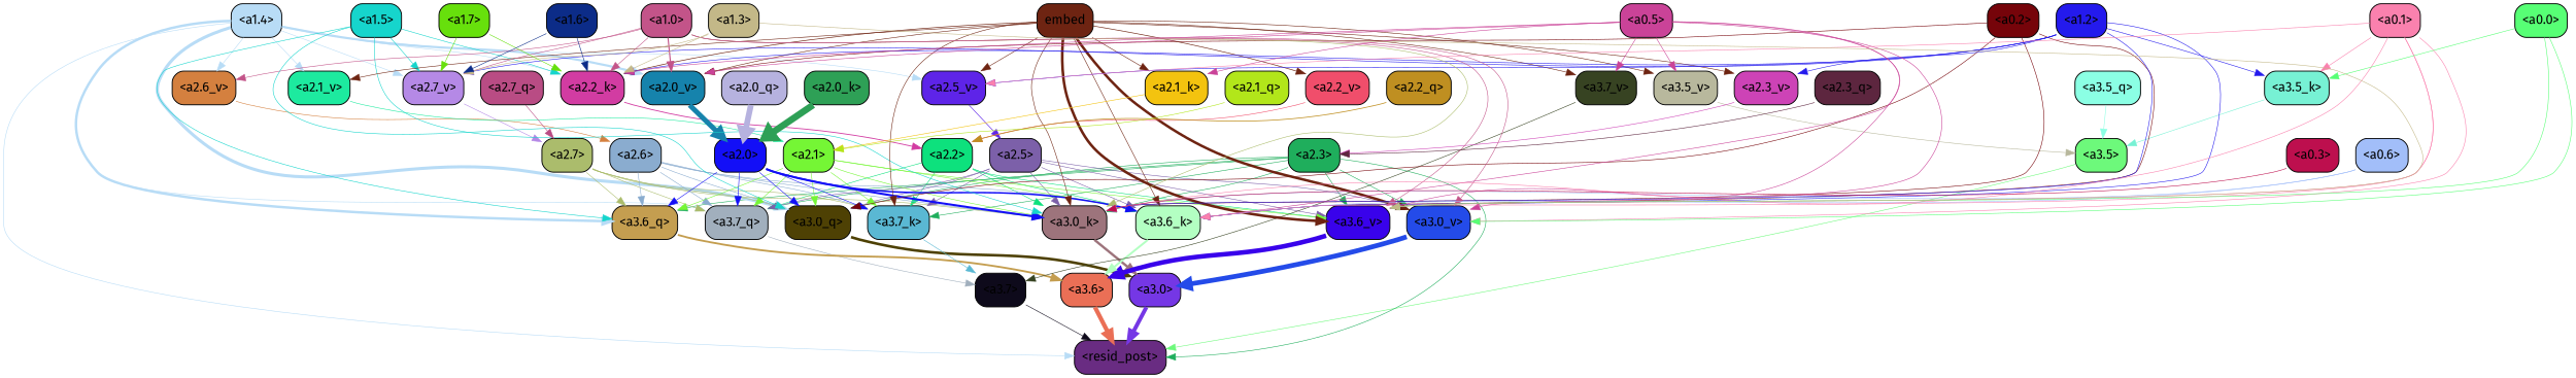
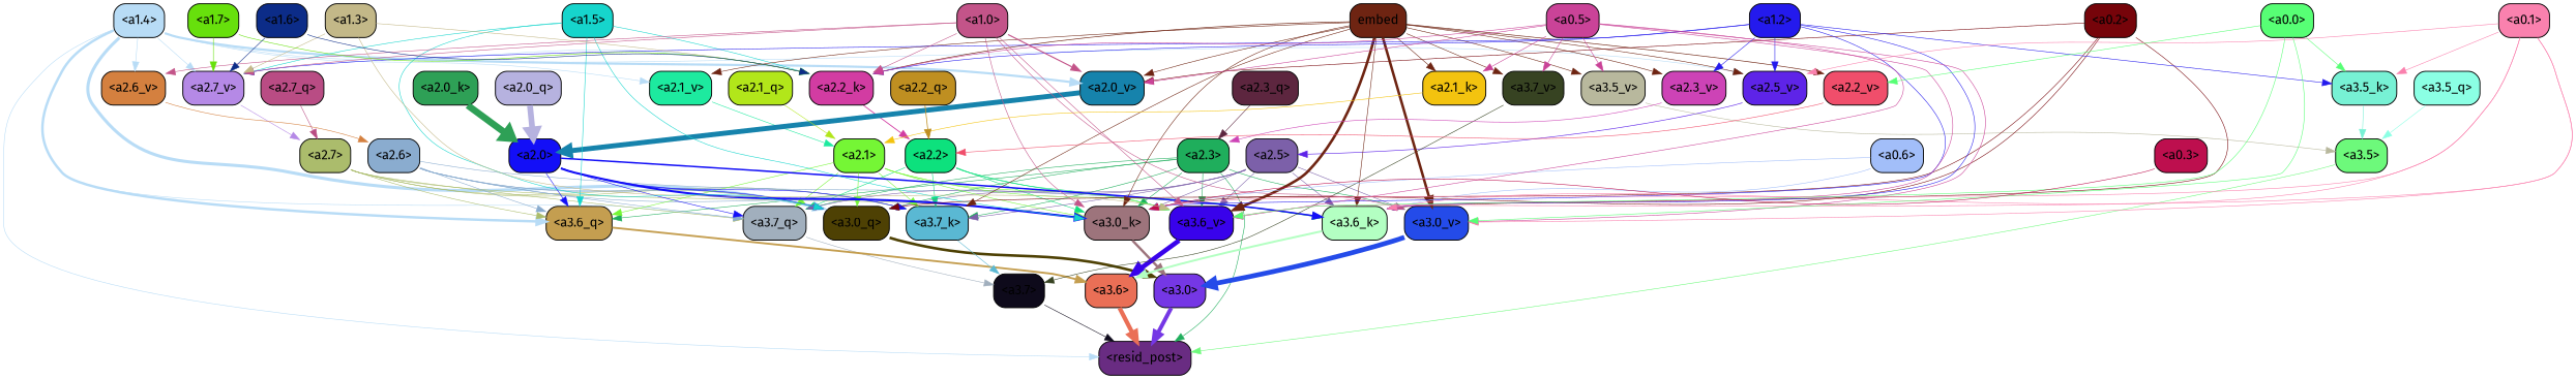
  strict digraph {
    fontname="Fira Sans"
    splines=true
    node [color=black fontname="Fira Sans" shape=box style="filled, rounded"]
    edge [color="#6e2412" fontname="Fira Sans" penwidth=0.6]
    "<a3.7>" [fillcolor="#0e0a1b"]
    "<resid_post>" [fillcolor="#692c82"]
    "<a3.6>" [fillcolor="#ea6f56"]
    "<a3.5>" [fillcolor="#6df97b"]
    "<a3.0>" [fillcolor="#7537e5"]
    "<a2.3>" [fillcolor="#1fae5c"]
    "<a3.7_q>" [fillcolor="#a1afbd"]
    "<a3.6_q>" [fillcolor="#c49e50"]
    "<a3.0_q>" [fillcolor="#4e4104"]
    "<a3.7_k>" [fillcolor="#5ab8d3"]
    "<a3.0_k>" [fillcolor="#9d747c"]
    "<a3.6_v>" [fillcolor="#3902eb"]
    "<a3.0_v>" [fillcolor="#244be9"]
    "<a1.4>" [fillcolor="#b8dcf6"]
    "<a2.2_k>" [fillcolor="#d23ca2"]
    "<a2.7_v>" [fillcolor="#b589e6"]
    "<a2.6_v>" [fillcolor="#d4803f"]
    "<a2.5_v>" [fillcolor="#5e24e8"]
    "<a2.1_v>" [fillcolor="#1dea9f"]
    "<a2.0_v>" [fillcolor="#1683ac"]
    "<a2.2>" [fillcolor="#0de17d"]
    "<a2.7>" [fillcolor="#abbc6c"]
    "<a2.6>" [fillcolor="#8aaccf"]
    "<a2.5>" [fillcolor="#7c60a9"]
    "<a2.1>" [fillcolor="#75f635"]
    "<a2.0>" [fillcolor="#130ff7"]
    "<a3.6_k>" [fillcolor="#b3ffc2"]
    "<a3.5_q>" [fillcolor="#8bffe4"]
    "<a3.5_k>" [fillcolor="#77f1d4"]
    "<a3.7_v>" [fillcolor="#374322"]
    "<a3.5_v>" [fillcolor="#b8b89d"]
    "<a1.5>" [fillcolor="#16d5cc"]
    "<a0.2>" [fillcolor="#76040a"]
    embed [fillcolor="#6e2412"]
    "<a2.1_k>" [fillcolor="#f3c30f"]
    "<a2.3_v>" [fillcolor="#cd43b6"]
    "<a2.2_v>" [fillcolor="#f04e6b"]
    "<a1.2>" [fillcolor="#241aed"]
    "<a1.0>" [fillcolor="#c35489"]
    "<a0.6>" [fillcolor="#a2bef9"]
    "<a0.5>" [fillcolor="#ca4398"]
    "<a0.1>" [fillcolor="#fa81ae"]
    "<a0.0>" [fillcolor="#57ff75"]
    "<a0.3>" [fillcolor="#bd0f4e"]
    "<a1.3>" [fillcolor="#c3b888"]
    "<a2.7_q>" [fillcolor="#b94c84"]
    "<a2.3_q>" [fillcolor="#5d263f"]
    "<a2.2_q>" [fillcolor="#bf8f21"]
    "<a2.1_q>" [fillcolor="#b2e61a"]
    "<a2.0_q>" [fillcolor="#b6b2df"]
    "<a2.0_k>" [fillcolor="#2ea056"]
    "<a1.7>" [fillcolor="#67e00c"]
    "<a1.6>" [fillcolor="#0c2c88"]
    "<a3.7>" -> "<resid_post>" [color="#0e0a1b"]
    "<a3.6>" -> "<resid_post>" [color="#ea6f56" penwidth=4.646730065345764]
    "<a3.5>" -> "<resid_post>" [color="#6df97b"]
    "<a3.0>" -> "<resid_post>" [color="#7537e5" penwidth=4.323132634162903]
    "<a2.3>" -> "<resid_post>" [color="#1fae5c"]
    "<a2.3>" -> "<a3.7_q>" [color="#1fae5c"]
    "<a2.3>" -> "<a3.6_q>" [color="#1fae5c"]
    "<a2.3>" -> "<a3.0_q>" [color="#1fae5c"]
    "<a2.3>" -> "<a3.7_k>" [color="#1fae5c"]
    "<a2.3>" -> "<a3.0_k>" [color="#1fae5c"]
    "<a2.3>" -> "<a3.6_v>" [color="#1fae5c"]
    "<a2.3>" -> "<a3.0_v>" [color="#1fae5c"]
    "<a3.7_q>" -> "<a3.7>" [color="#a1afbd"]
    "<a3.6_q>" -> "<a3.6>" [color="#c49e50" penwidth=2.03758105635643]
    "<a3.0_q>" -> "<a3.0>" [color="#4e4104" penwidth=2.8638100624084473]
    "<a3.7_k>" -> "<a3.7>" [color="#5ab8d3"]
    "<a3.0_k>" -> "<a3.0>" [color="#9d747c" penwidth=2.6274144649505615]
    "<a3.6_v>" -> "<a3.6>" [color="#3902eb" penwidth=5.002329230308533]
    "<a3.0_v>" -> "<a3.0>" [color="#244be9" penwidth=5.188832879066467]
    "<a1.4>" -> "<resid_post>" [color="#b8dcf6"]
    "<a1.4>" -> "<a3.7_q>" [color="#b8dcf6"]
    "<a1.4>" -> "<a3.6_q>" [color="#b8dcf6" penwidth=2.700703263282776]
    "<a1.4>" -> "<a3.0_q>" [color="#b8dcf6" penwidth=3.34255850315094]
    "<a1.4>" -> "<a2.2_k>" [color="#b8dcf6"]
    "<a1.4>" -> "<a2.7_v>" [color="#b8dcf6"]
    "<a1.4>" -> "<a2.6_v>" [color="#b8dcf6"]
    "<a1.4>" -> "<a2.5_v>" [color="#b8dcf6"]
    "<a1.4>" -> "<a2.1_v>" [color="#b8dcf6"]
    "<a1.4>" -> "<a2.0_v>" [color="#b8dcf6" penwidth=2.387977123260498]
    "<a2.2_k>" -> "<a2.2>" [color="#d23ca2" penwidth=0.9331893920898438]
    "<a2.7_v>" -> "<a2.7>" [color="#b589e6"]
    "<a2.6_v>" -> "<a2.6>" [color="#d4803f"]
    "<a2.5_v>" -> "<a2.5>" [color="#5e24e8" penwidth=0.6657319068908691]
    "<a2.1_v>" -> "<a2.1>" [color="#1dea9f"]
    "<a2.0_v>" -> "<a2.0>" [color="#1683ac" penwidth=5.380099236965179]
    "<a2.2>" -> "<a3.7_q>" [color="#0de17d"]
    "<a2.2>" -> "<a3.7_k>" [color="#0de17d"]
    "<a2.2>" -> "<a3.0_k>" [color="#0de17d"]
    "<a2.2>" -> "<a3.6_v>" [color="#0de17d"]
    "<a2.2>" -> "<a3.6_k>" [color="#0de17d"]
    "<a2.7>" -> "<a3.7_q>" [color="#abbc6c"]
    "<a2.7>" -> "<a3.6_q>" [color="#abbc6c"]
    "<a2.7>" -> "<a3.0_q>" [color="#abbc6c"]
    "<a2.7>" -> "<a3.7_k>" [color="#abbc6c"]
    "<a2.7>" -> "<a3.0_k>" [color="#abbc6c"]
    "<a2.6>" -> "<a3.7_q>" [color="#8aaccf"]
    "<a2.6>" -> "<a3.6_q>" [color="#8aaccf"]
    "<a2.6>" -> "<a3.0_q>" [color="#8aaccf"]
    "<a2.6>" -> "<a3.7_k>" [color="#8aaccf"]
    "<a2.6>" -> "<a3.0_k>" [color="#8aaccf"]
    "<a2.6>" -> "<a3.6_k>" [color="#8aaccf"]
    "<a2.5>" -> "<a3.7_q>" [color="#7c60a9"]
    "<a2.5>" -> "<a3.0_q>" [color="#7c60a9"]
    "<a2.5>" -> "<a3.7_k>" [color="#7c60a9"]
    "<a2.5>" -> "<a3.0_k>" [color="#7c60a9"]
    "<a2.5>" -> "<a3.6_v>" [color="#7c60a9"]
    "<a2.5>" -> "<a3.0_v>" [color="#7c60a9"]
    "<a2.5>" -> "<a3.6_k>" [color="#7c60a9"]
    "<a2.1>" -> "<a3.7_q>" [color="#75f635"]
    "<a2.1>" -> "<a3.6_q>" [color="#75f635"]
    "<a2.1>" -> "<a3.0_q>" [color="#75f635"]
    "<a2.1>" -> "<a3.7_k>" [color="#75f635"]
    "<a2.1>" -> "<a3.0_k>" [color="#75f635"]
    "<a2.1>" -> "<a3.6_v>" [color="#75f635"]
    "<a2.1>" -> "<a3.6_k>" [color="#75f635"]
    "<a2.0>" -> "<a3.7_q>" [color="#130ff7"]
    "<a2.0>" -> "<a3.6_q>" [color="#130ff7"]
    "<a2.0>" -> "<a3.0_q>" [color="#130ff7"]
    "<a2.0>" -> "<a3.7_k>" [color="#130ff7"]
    "<a2.0>" -> "<a3.0_k>" [color="#130ff7" penwidth=2.2218968719244003]
    "<a2.0>" -> "<a3.6_k>" [color="#130ff7" penwidth=1.6454488784074783]
    "<a3.6_k>" -> "<a3.6>" [color="#b3ffc2" penwidth=2.174198240041733]
    "<a3.5_q>" -> "<a3.5>" [color="#8bffe4"]
    "<a3.5_k>" -> "<a3.5>" [color="#77f1d4"]
    "<a3.7_v>" -> "<a3.7>" [color="#374322"]
    "<a3.5_v>" -> "<a3.5>" [color="#b8b89d"]
    "<a1.5>" -> "<a3.6_q>" [color="#16d5cc"]
    "<a1.5>" -> "<a3.0_q>" [color="#16d5cc"]
    "<a1.5>" -> "<a3.0_k>" [color="#16d5cc"]
    "<a1.5>" -> "<a2.2_k>" [color="#16d5cc"]
    "<a1.5>" -> "<a2.7_v>" [color="#16d5cc"]
    "<a0.2>" -> "<a3.0_q>" [color="#76040a"]
    "<a0.2>" -> "<a3.0_k>" [color="#76040a"]
    "<a0.2>" -> "<a2.0_v>" [color="#76040a"]
    "<a0.2>" -> "<a3.6_k>" [color="#76040a"]
    embed -> "<a3.7_k>"
    embed -> "<a3.0_k>"
    embed -> "<a3.6_v>" [penwidth=2.8301228284835815]
    embed -> "<a3.0_v>" [penwidth=2.7660785913467407]
    embed -> "<a2.2_k>" [penwidth=0.7099294662475586]
    embed -> "<a2.5_v>"
    embed -> "<a2.1_v>"
    embed -> "<a2.0_v>"
    embed -> "<a3.6_k>"
    embed -> "<a3.7_v>"
    embed -> "<a3.5_v>"
    embed -> "<a2.1_k>"
    embed -> "<a2.3_v>"
    embed -> "<a2.2_v>" [penwidth=0.6909599304199219]
    "<a2.1_k>" -> "<a2.1>" [color="#f3c30f"]
    "<a2.3_v>" -> "<a2.3>" [color="#cd43b6"]
    "<a2.2_v>" -> "<a2.2>" [color="#f04e6b"]
    "<a1.2>" -> "<a3.0_k>" [color="#241aed"]
    "<a1.2>" -> "<a2.2_k>" [color="#241aed"]
    "<a1.2>" -> "<a2.7_v>" [color="#241aed"]
    "<a1.2>" -> "<a2.5_v>" [color="#241aed"]
    "<a1.2>" -> "<a3.6_k>" [color="#241aed"]
    "<a1.2>" -> "<a3.5_k>" [color="#241aed"]
    "<a1.2>" -> "<a2.3_v>" [color="#241aed"]
-   "<a1.0>" -> "<a3.0_k>" [color="#abbc6c"]
+   "<a1.0>" -> "<a3.0_k>" [color="#c35489"]
    "<a1.0>" -> "<a3.6_v>" [color="#c35489"]
    "<a1.0>" -> "<a3.0_v>" [color="#c35489"]
    "<a1.0>" -> "<a2.2_k>" [color="#c35489"]
    "<a1.0>" -> "<a2.7_v>" [color="#c35489"]
    "<a1.0>" -> "<a2.6_v>" [color="#c35489"]
    "<a1.0>" -> "<a2.0_v>" [color="#c35489" penwidth=1.2435333728790283]
    "<a0.6>" -> "<a3.0_k>" [color="#a2bef9"]
    "<a0.6>" -> "<a3.6_k>" [color="#a2bef9"]
    "<a0.5>" -> "<a3.6_v>" [color="#ca4398"]
    "<a0.5>" -> "<a3.0_v>" [color="#ca4398" penwidth=0.6124261617660522]
    "<a0.5>" -> "<a2.2_k>" [color="#ca4398"]
    "<a0.5>" -> "<a2.0_v>" [color="#ca4398"]
    "<a0.5>" -> "<a3.6_k>" [color="#ca4398"]
    "<a0.5>" -> "<a3.7_v>" [color="#ca4398"]
    "<a0.5>" -> "<a3.5_v>" [color="#ca4398"]
    "<a0.5>" -> "<a2.1_k>" [color="#ca4398"]
    "<a0.1>" -> "<a3.0_k>" [color="#fa81ae"]
    "<a0.1>" -> "<a3.6_v>" [color="#fa81ae"]
    "<a0.1>" -> "<a3.0_v>" [color="#fa81ae"]
    "<a0.1>" -> "<a2.5_v>" [color="#fa81ae"]
    "<a0.1>" -> "<a3.6_k>" [color="#fa81ae"]
    "<a0.1>" -> "<a3.5_k>" [color="#fa81ae"]
    "<a0.0>" -> "<a3.6_v>" [color="#57ff75"]
    "<a0.0>" -> "<a3.0_v>" [color="#57ff75"]
    "<a0.0>" -> "<a3.5_k>" [color="#57ff75"]
+   "<a0.0>" -> "<a2.2_v>" [color="#57ff75"]
    "<a0.3>" -> "<a3.0_k>" [color="#bd0f4e"]
    "<a1.3>" -> "<a3.6_v>" [color="#c3b888"]
    "<a1.3>" -> "<a2.2_k>" [color="#c3b888"]
    "<a1.3>" -> "<a2.7_v>" [color="#c3b888"]
    "<a2.7_q>" -> "<a2.7>" [color="#b94c84"]
    "<a2.3_q>" -> "<a2.3>" [color="#5d263f"]
    "<a2.2_q>" -> "<a2.2>" [color="#bf8f21" penwidth=0.8114519119262695]
    "<a2.1_q>" -> "<a2.1>" [color="#b2e61a"]
    "<a2.0_q>" -> "<a2.0>" [color="#b6b2df" penwidth=6.2323237657547]
    "<a2.0_k>" -> "<a2.0>" [color="#2ea056" penwidth=7.158664226531982]
    "<a1.7>" -> "<a2.2_k>" [color="#67e00c"]
    "<a1.7>" -> "<a2.7_v>" [color="#67e00c"]
    "<a1.6>" -> "<a2.2_k>" [color="#0c2c88"]
    "<a1.6>" -> "<a2.7_v>" [color="#0c2c88"]
  }
